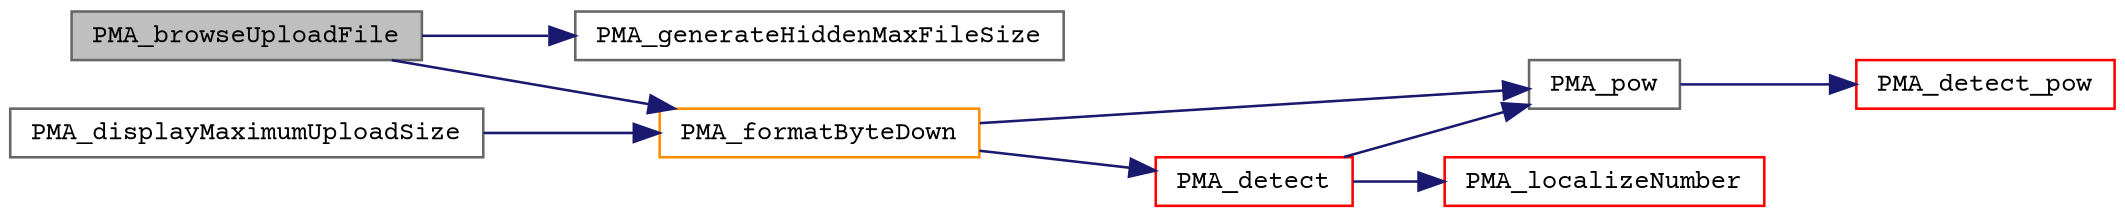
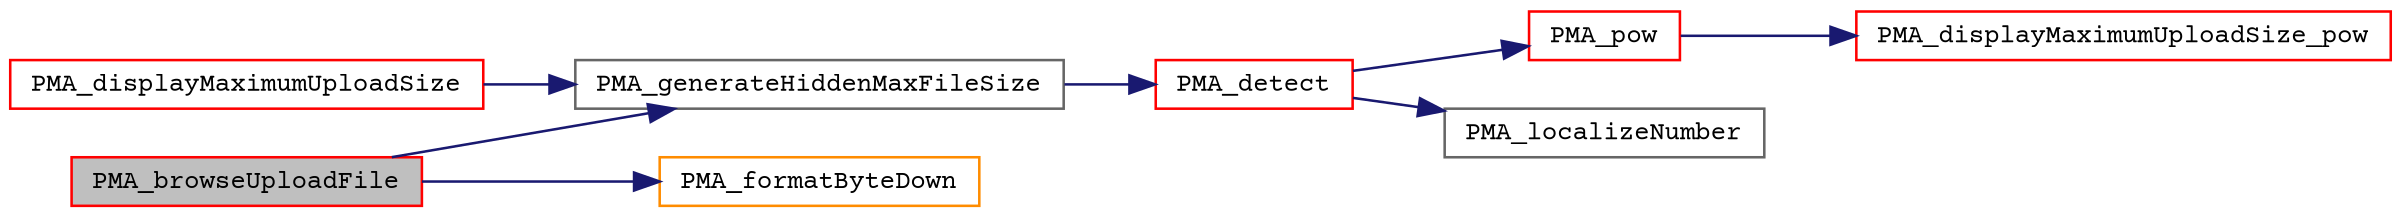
  digraph {
    fontname="Courier Prime"
    rankdir=LR
    node [color=gray40 fillcolor=white fontname="Courier Prime" fontsize=10 shape=record style=filled]
    edge [color=midnightblue fontname="Courier Prime" fontsize=10 labelfontname=Helvetica labelfontsize=10 style=solid]
-   n1 [fillcolor=grey75 fontcolor=black height=0.2 label=PMA_browseUploadFile width=0.4]
+   n1 [color=red fillcolor=grey75 fontcolor=black height=0.2 label=PMA_browseUploadFile width=0.4]
    n2 [height=0.2 label=PMA_generateHiddenMaxFileSize width=0.4]
    n3 [color=darkorange height=0.2 label=PMA_formatByteDown width=0.4]
-   n4 [height=0.2 label=PMA_displayMaximumUploadSize width=0.4]
-   n5 [height=0.2 label=PMA_pow width=0.4]
+   n4 [color=red height=0.2 label=PMA_displayMaximumUploadSize width=0.4]
+   n5 [color=red height=0.2 label=PMA_pow width=0.4]
    n6 [color=red height=0.2 label=PMA_detect width=0.4]
-   n7 [color=red height=0.2 label=PMA_detect_pow width=0.4]
-   n8 [color=red height=0.2 label=PMA_localizeNumber width=0.4]
+   n7 [color=red height=0.2 label=PMA_displayMaximumUploadSize_pow width=0.4]
+   n8 [height=0.2 label=PMA_localizeNumber width=0.4]
    n1 -> n2
    n1 -> n3
-   n3 -> n5
-   n3 -> n6
-   n4 -> n3
+   n2 -> n6
+   n4 -> n2
    n5 -> n7
    n6 -> n5
    n6 -> n8
  }
